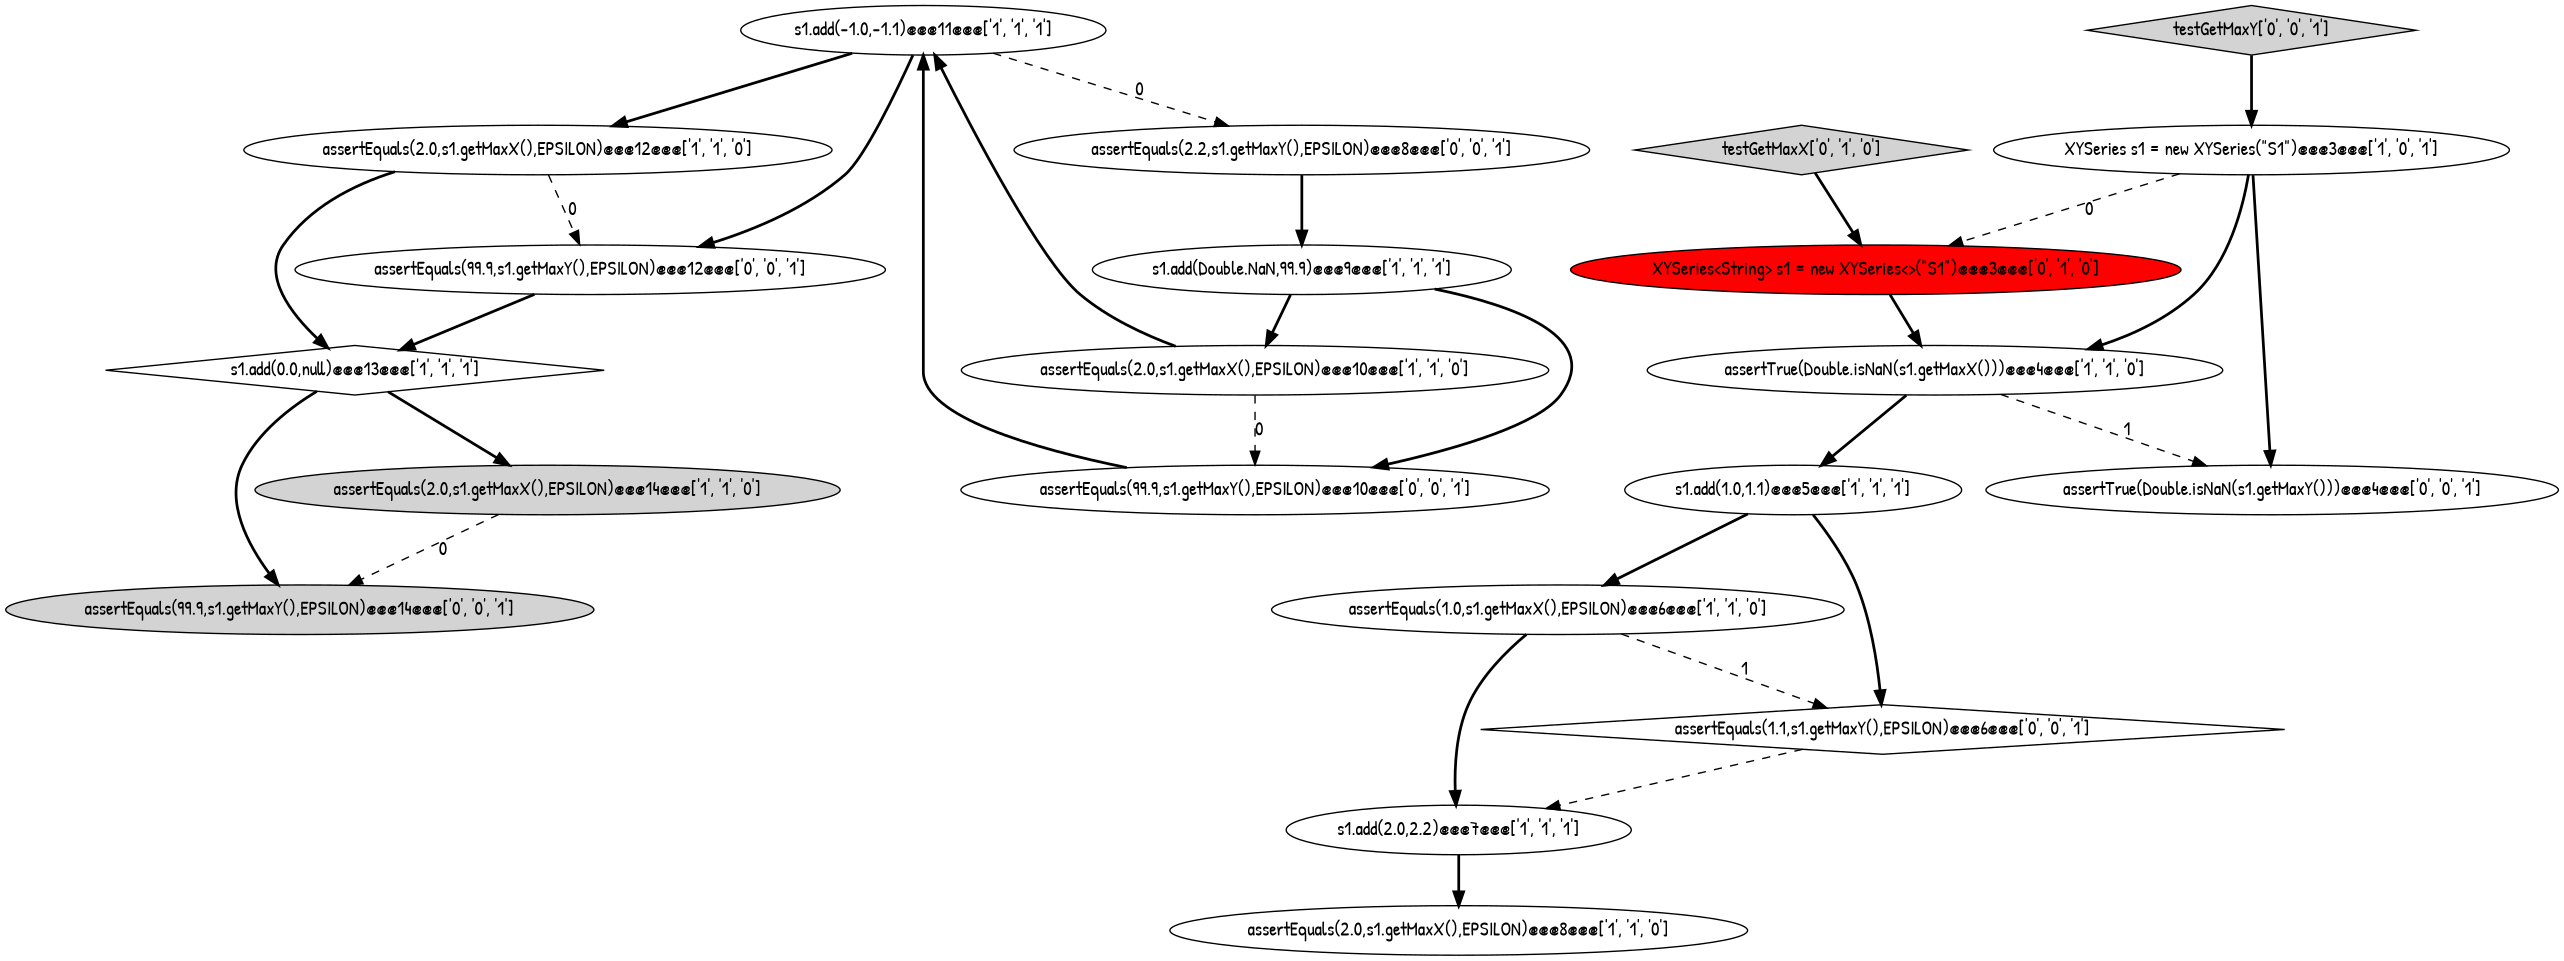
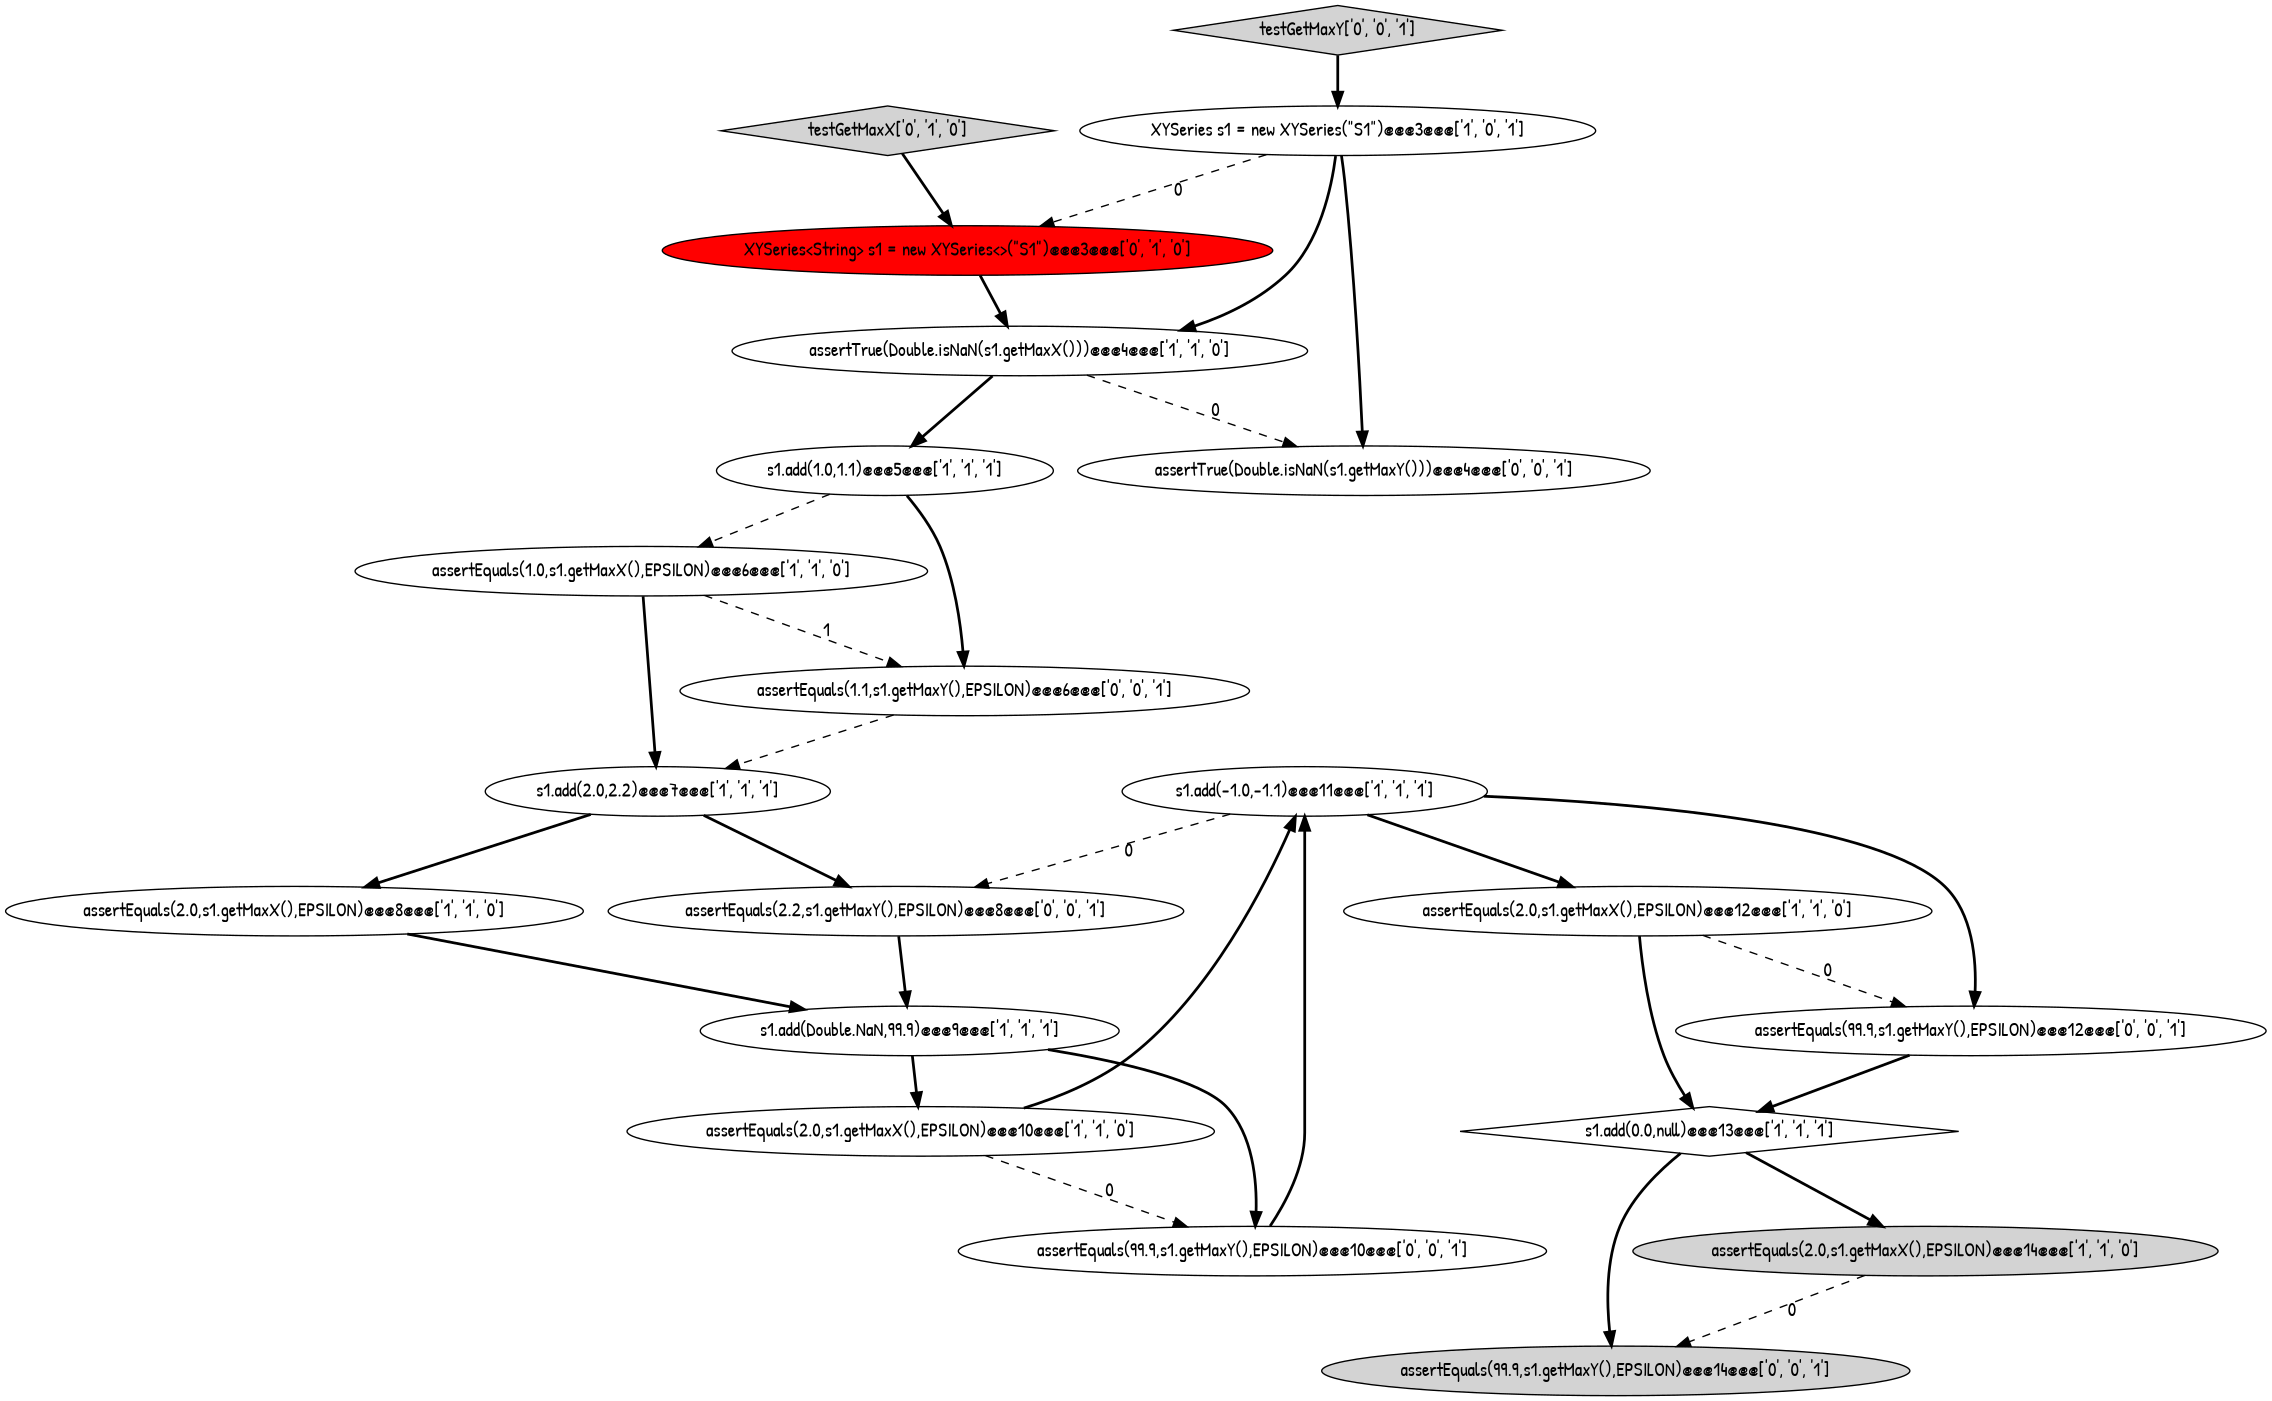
  digraph {
    fontname="Patrick Hand"
    node [fillcolor=white fontname="Patrick Hand" shape=ellipse style=filled]
    edge [fontname="Patrick Hand" style=bold]
    n1 [fillcolor=lightgray label="assertEquals(2.0,s1.getMaxX(),EPSILON)@@@14@@@['1', '1', '0']"]
    n2 [fillcolor=lightgray label="assertEquals(99.9,s1.getMaxY(),EPSILON)@@@14@@@['0', '0', '1']"]
    n3 [fillcolor=red label="XYSeries<String> s1 = new XYSeries<>(\"S1\")@@@3@@@['0', '1', '0']"]
    n4 [label="assertTrue(Double.isNaN(s1.getMaxX()))@@@4@@@['1', '1', '0']"]
    n5 [label="s1.add(1.0,1.1)@@@5@@@['1', '1', '1']"]
    n6 [label="assertTrue(Double.isNaN(s1.getMaxY()))@@@4@@@['0', '0', '1']"]
    n7 [label="assertEquals(1.0,s1.getMaxX(),EPSILON)@@@6@@@['1', '1', '0']"]
-   n8 [label="assertEquals(1.1,s1.getMaxY(),EPSILON)@@@6@@@['0', '0', '1']" shape=diamond]
+   n8 [label="assertEquals(1.1,s1.getMaxY(),EPSILON)@@@6@@@['0', '0', '1']"]
    n9 [fillcolor=lightgray label="testGetMaxX['0', '1', '0']" shape=diamond]
    n10 [label="XYSeries s1 = new XYSeries(\"S1\")@@@3@@@['1', '0', '1']"]
    n11 [label="s1.add(-1.0,-1.1)@@@11@@@['1', '1', '1']"]
    n12 [label="assertEquals(2.0,s1.getMaxX(),EPSILON)@@@12@@@['1', '1', '0']"]
    n13 [label="assertEquals(99.9,s1.getMaxY(),EPSILON)@@@12@@@['0', '0', '1']"]
    n14 [label="assertEquals(2.2,s1.getMaxY(),EPSILON)@@@8@@@['0', '0', '1']"]
    n15 [label="s1.add(0.0,null)@@@13@@@['1', '1', '1']" shape=diamond]
    n16 [label="s1.add(2.0,2.2)@@@7@@@['1', '1', '1']"]
    n17 [label="assertEquals(2.0,s1.getMaxX(),EPSILON)@@@8@@@['1', '1', '0']"]
    n18 [label="s1.add(Double.NaN,99.9)@@@9@@@['1', '1', '1']"]
    n19 [label="assertEquals(2.0,s1.getMaxX(),EPSILON)@@@10@@@['1', '1', '0']"]
    n20 [label="assertEquals(99.9,s1.getMaxY(),EPSILON)@@@10@@@['0', '0', '1']"]
    n21 [fillcolor=lightgray label="testGetMaxY['0', '0', '1']" shape=diamond]
    n1 -> n2 [label=0 style=dashed]
    n3 -> n4
    n4 -> n5
-   n4 -> n6 [label=1 style=dashed]
-   n5 -> n7
+   n4 -> n6 [label=0 style=dashed]
+   n5 -> n7 [style=dashed]
    n5 -> n8
    n7 -> n8 [label=1 style=dashed]
    n7 -> n16
    n8 -> n16 [style=dashed]
    n9 -> n3
    n10 -> n3 [label=0 style=dashed]
    n10 -> n4
    n10 -> n6
    n11 -> n12
    n11 -> n13
    n11 -> n14 [label=0 style=dashed]
    n12 -> n13 [label=0 style=dashed]
    n12 -> n15
    n13 -> n15
    n14 -> n18
    n15 -> n1
    n15 -> n2
+   n16 -> n14
    n16 -> n17
+   n17 -> n18
    n18 -> n19
    n18 -> n20
    n19 -> n11
    n19 -> n20 [label=0 style=dashed]
    n20 -> n11
    n21 -> n10
  }
